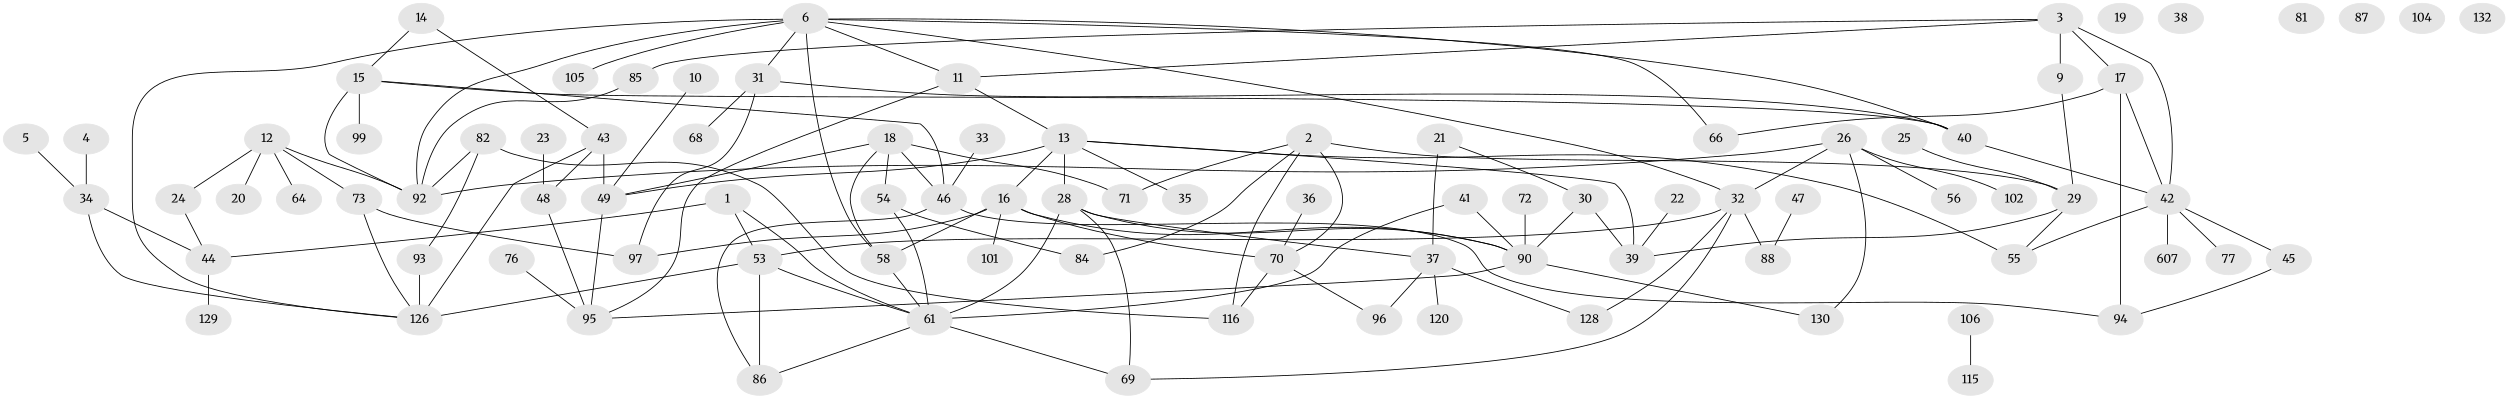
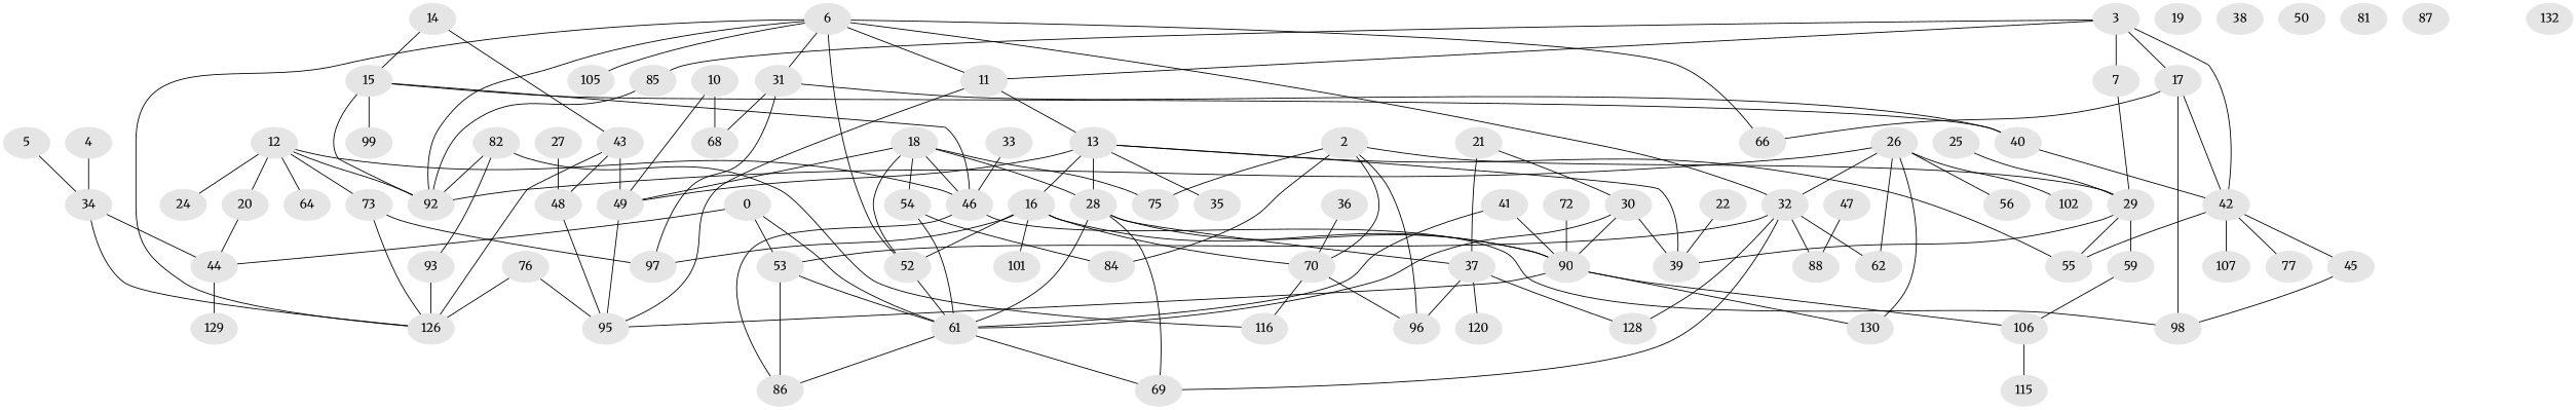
  graph {
    fontname=Merriweather
    node [color=gray90 fontname=Merriweather style=filled]
    edge [fontname=Merriweather]
-   1 [super="+75"]
+   1 [super="+75" label=0]
    44 [super="+124"]
    53 [super="+67"]
    61 [super="+100"]
    129
    126 [super="+131"]
    86 [super="+111"]
    69 [super="+80"]
    2 [super="+121"]
    29 [super="+94"]
    70 [super="+122"]
-   71
+   71 [label=75]
    84 [super="+118"]
    116
    39 [super="+117"]
    55
+   59
    96
    3 [super="+8"]
-   7 [label=9]
+   7
    11
    17 [super="+125"]
    42 [super="+89"]
    85
    13 [super="+113"]
    95 [super="+123"]
    66 [super="+91"]
-   98 [super="+108" label=94]
+   98 [super="+108"]
    45
    77
-   107 [label=607]
+   107
    92 [super="+127"]
    34 [super="+114"]
    4
    5
    6 [super="+9"]
    31
    32 [super="+60"]
    40 [super="+112"]
-   58
+   58 [label=52]
    105
    68
    97
+   62
    88
    128
    10 [super="+110"]
    49
    16 [super="+83"]
    28 [super="+74"]
    35
    12 [super="+109"]
    20
    24
    46 [super="+52"]
    64
    73
    90 [super="+119"]
    101
    37 [super="+78"]
    14 [super="+65"]
    15 [super="+57"]
    43 [super="+103"]
    99
    48
    130
    106
    18 [super="+23"]
    54
    19
    30 [super="+79"]
    21
    120
    22
    25
    26 [super="+63"]
    56
    102
-   27 [label=23]
+   27
    33
    36
    38
    41
    47
+   50
    115
    72
    76
    81
    82
    93
    87
-   104
    132
    1 -- 44
    1 -- 53
    1 -- 61
    44 -- 129
    53 -- 61
-   53 -- 126
+   76 -- 126
    53 -- 86
    61 -- 86
    61 -- 69
    2 -- 29
    2 -- 70
    2 -- 71
    2 -- 84
-   2 -- 116
+   2 -- 96
    29 -- 39
    29 -- 55
+   29 -- 59
    70 -- 116
    70 -- 96
+   59 -- 106
    3 -- 7
    3 -- 11
    3 -- 17
    3 -- 42
    3 -- 85
    7 -- 29
    11 -- 13
    11 -- 95
    17 -- 42
    17 -- 66
    17 -- 98
    42 -- 55
    42 -- 45
    42 -- 77
    42 -- 107
    85 -- 92
    13 -- 39
    13 -- 55
    13 -- 49
    13 -- 16
    13 -- 28
    13 -- 35
    45 -- 98
    34 -- 44
    34 -- 126
    4 -- 34
    5 -- 34
    6 -- 126
    6 -- 11
    6 -- 66
    6 -- 92
    6 -- 31
    6 -- 32
-   6 -- 40
    6 -- 58
    6 -- 105
    31 -- 40
    31 -- 68
    31 -- 97
    32 -- 53
    32 -- 69
+   32 -- 62
    32 -- 88
    32 -- 128
    40 -- 42
    58 -- 61
+   10 -- 68
    10 -- 49
    49 -- 95
    16 -- 70
    16 -- 58
    16 -- 97
    16 -- 90
    16 -- 101
    28 -- 61
    28 -- 69
    28 -- 90
    28 -- 37
    12 -- 92
    12 -- 20
    12 -- 24
+   12 -- 46
    12 -- 64
    12 -- 73
-   24 -- 44
+   20 -- 44
    46 -- 86
    46 -- 98
    73 -- 126
    73 -- 97
    90 -- 95
    90 -- 130
+   90 -- 106
    37 -- 96
    37 -- 128
    37 -- 120
    14 -- 15
    14 -- 43
    15 -- 92
    15 -- 40
    15 -- 46
    15 -- 99
    43 -- 126
    43 -- 49
    43 -- 48
    48 -- 95
    106 -- 115
    18 -- 71
    18 -- 58
    18 -- 49
+   18 -- 28
    18 -- 46 [weight=2]
    18 -- 54
    54 -- 61
    54 -- 84
+   30 -- 61
    30 -- 39
    30 -- 90
    21 -- 37
    21 -- 30
    22 -- 39
    25 -- 29
    26 -- 92
    26 -- 32
+   26 -- 62
    26 -- 130
    26 -- 56
    26 -- 102
    27 -- 48
    33 -- 46
    36 -- 70
    41 -- 61
    41 -- 90
    47 -- 88
    72 -- 90
    76 -- 95
    82 -- 116
    82 -- 92
    82 -- 93
    93 -- 126
  }
